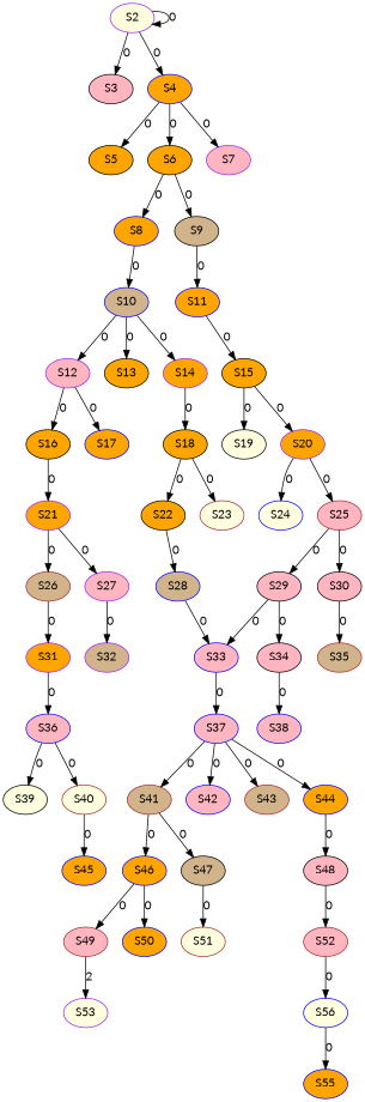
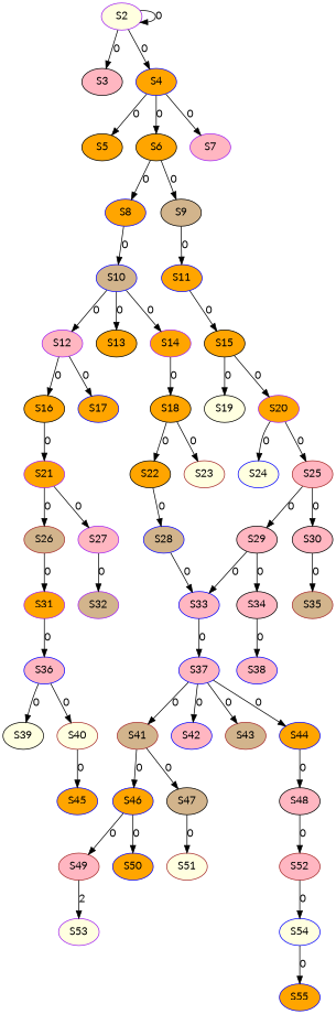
  strict digraph {
    fontname=Lato
    node [color=blue fillcolor=orange fontname=Lato style=filled]
    edge [fontname=Lato]
    S2 [color=purple fillcolor=lightyellow]
    S3 [color=black fillcolor=lightpink]
    S4
    S5 [color=black]
    S6 [color=black]
    S7 [color=purple fillcolor=lightpink]
    S8
    S9 [color=black fillcolor=tan]
    S10 [fillcolor=tan]
    S11
    S12 [color=purple fillcolor=lightpink]
    S13 [color=black]
    S14 [color=purple]
    S15 [color=black]
    S16 [color=black]
    S17
    S18 [color=black]
    S19 [color=black fillcolor=lightyellow]
    S20 [color=purple]
    S21 [color=purple]
    S22 [color=black]
    S23 [color=brown fillcolor=lightyellow]
    S24 [fillcolor=lightyellow]
    S25 [color=brown fillcolor=lightpink]
    S26 [color=brown fillcolor=tan]
    S27 [color=purple fillcolor=lightpink]
    S28 [fillcolor=tan]
    S29 [color=black fillcolor=lightpink]
    S30 [color=black fillcolor=lightpink]
    S31 [color=purple]
    S32 [color=purple fillcolor=tan]
    S33 [fillcolor=lightpink]
    S34 [color=black fillcolor=lightpink]
    S35 [color=brown fillcolor=tan]
    S36 [fillcolor=lightpink]
    S37 [fillcolor=lightpink]
    S38 [fillcolor=lightpink]
    S39 [color=black fillcolor=lightyellow]
    S40 [color=brown fillcolor=lightyellow]
    S41 [color=brown fillcolor=tan]
    S42 [fillcolor=lightpink]
    S43 [color=brown fillcolor=tan]
    S44
    S45
    S46
    S47 [color=black fillcolor=tan]
    S48 [color=black fillcolor=lightpink]
    S49 [color=brown fillcolor=lightpink]
    S50
    S51 [color=brown fillcolor=lightyellow]
    S52 [color=brown fillcolor=lightpink]
    S53 [color=purple fillcolor=lightyellow]
-   S54 [fillcolor=lightyellow label=S56]
+   S54 [fillcolor=lightyellow]
    S55
    S2 -> S2 [label=0]
    S2 -> S3 [label=0]
    S2 -> S4 [label=0]
    S4 -> S5 [label=0]
    S4 -> S6 [label=0]
    S4 -> S7 [label=0]
    S6 -> S8 [label=0]
    S6 -> S9 [label=0]
    S8 -> S10 [label=0]
    S9 -> S11 [label=0]
    S10 -> S12 [label=0]
    S10 -> S13 [label=0]
    S10 -> S14 [label=0]
    S11 -> S15 [label=0]
    S12 -> S16 [label=0]
    S12 -> S17 [label=0]
    S14 -> S18 [label=0]
    S15 -> S19 [label=0]
    S15 -> S20 [label=0]
    S16 -> S21 [label=0]
    S18 -> S22 [label=0]
    S18 -> S23 [label=0]
    S20 -> S24 [label=0]
    S20 -> S25 [label=0]
    S21 -> S26 [label=0]
    S21 -> S27 [label=0]
    S22 -> S28 [label=0]
    S25 -> S29 [label=0]
    S25 -> S30 [label=0]
    S26 -> S31 [label=0]
    S27 -> S32 [label=0]
    S28 -> S33 [label=0]
    S29 -> S33 [label=0]
    S29 -> S34 [label=0]
    S30 -> S35 [label=0]
    S31 -> S36 [label=0]
    S33 -> S37 [label=0]
    S34 -> S38 [label=0]
    S36 -> S39 [label=0]
    S36 -> S40 [label=0]
    S37 -> S41 [label=0]
    S37 -> S42 [label=0]
    S37 -> S43 [label=0]
    S37 -> S44 [label=0]
    S40 -> S45 [label=0]
    S41 -> S46 [label=0]
    S41 -> S47 [label=0]
    S44 -> S48 [label=0]
    S46 -> S49 [label=0]
    S46 -> S50 [label=0]
    S47 -> S51 [label=0]
    S48 -> S52 [label=0]
    S49 -> S53 [label=2]
    S52 -> S54 [label=0]
    S54 -> S55 [label=0]
  }
